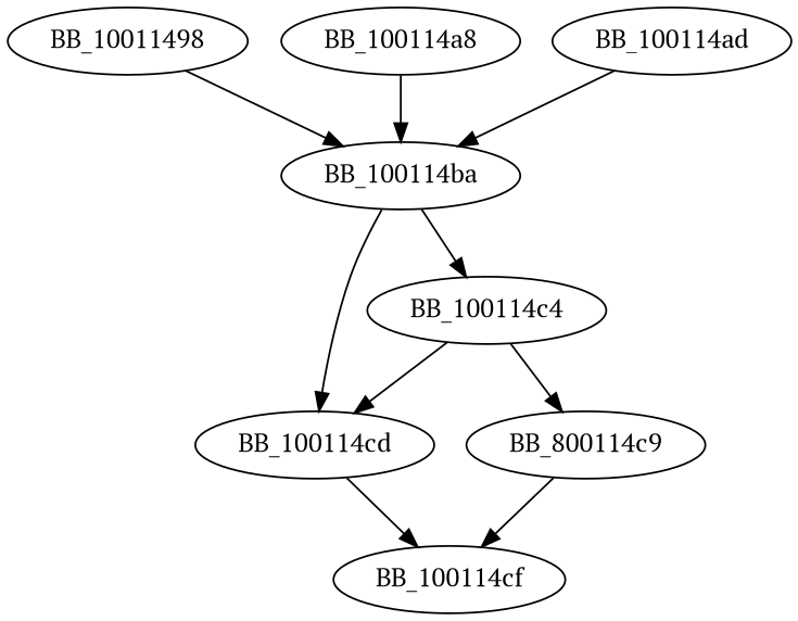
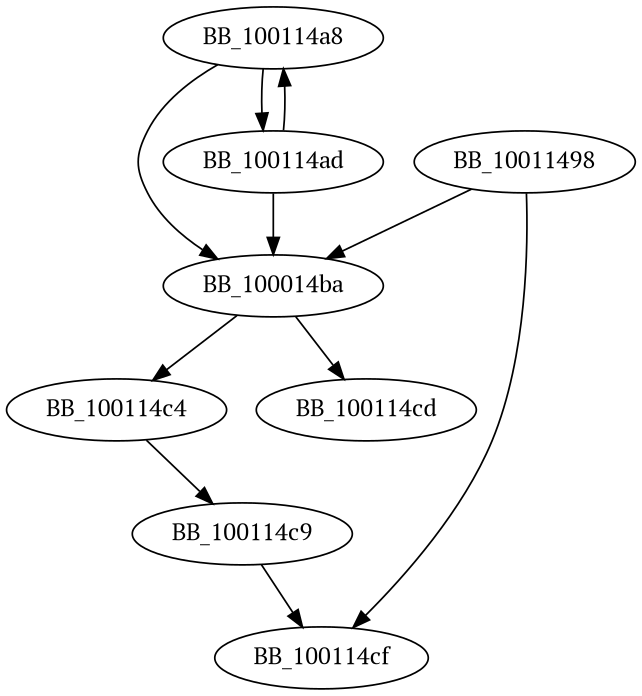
  digraph {
    fontname="PT Serif"
    node [fontname="PT Serif"]
    edge [fontname="PT Serif"]
    BB_10011498
-   BB_100114ba
+   BB_100114ba [label=BB_100014ba]
    BB_100114a8
    BB_100114ad
    BB_100114c4
    BB_100114cd
-   BB_100114c9 [label=BB_800114c9]
+   BB_100114c9
    BB_100114cf
    BB_10011498 -> BB_100114ba
    BB_100114ba -> BB_100114c4
    BB_100114ba -> BB_100114cd
    BB_100114a8 -> BB_100114ba
+   BB_100114a8 -> BB_100114ad
    BB_100114ad -> BB_100114ba
-   BB_100114c4 -> BB_100114cd
+   BB_100114ad -> BB_100114a8
    BB_100114c4 -> BB_100114c9
-   BB_100114cd -> BB_100114cf
+   BB_10011498 -> BB_100114cf
    BB_100114c9 -> BB_100114cf
  }
